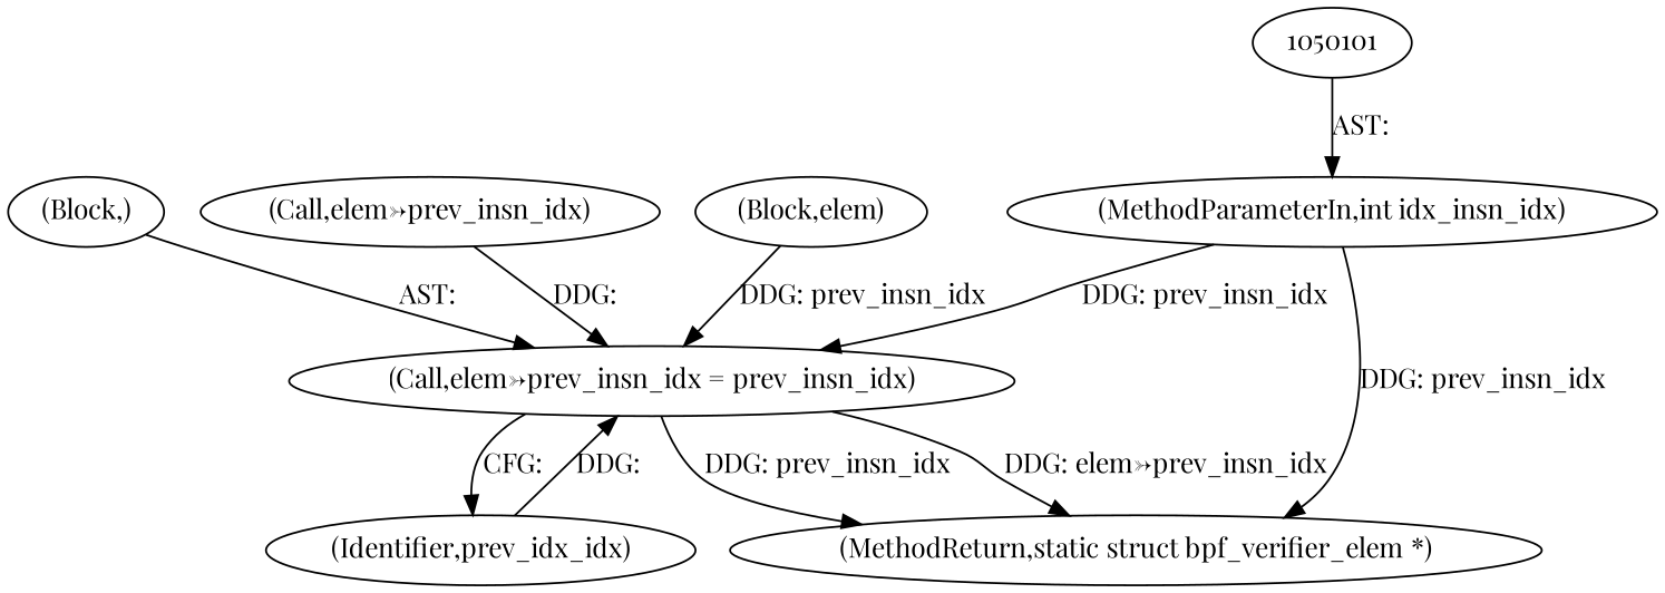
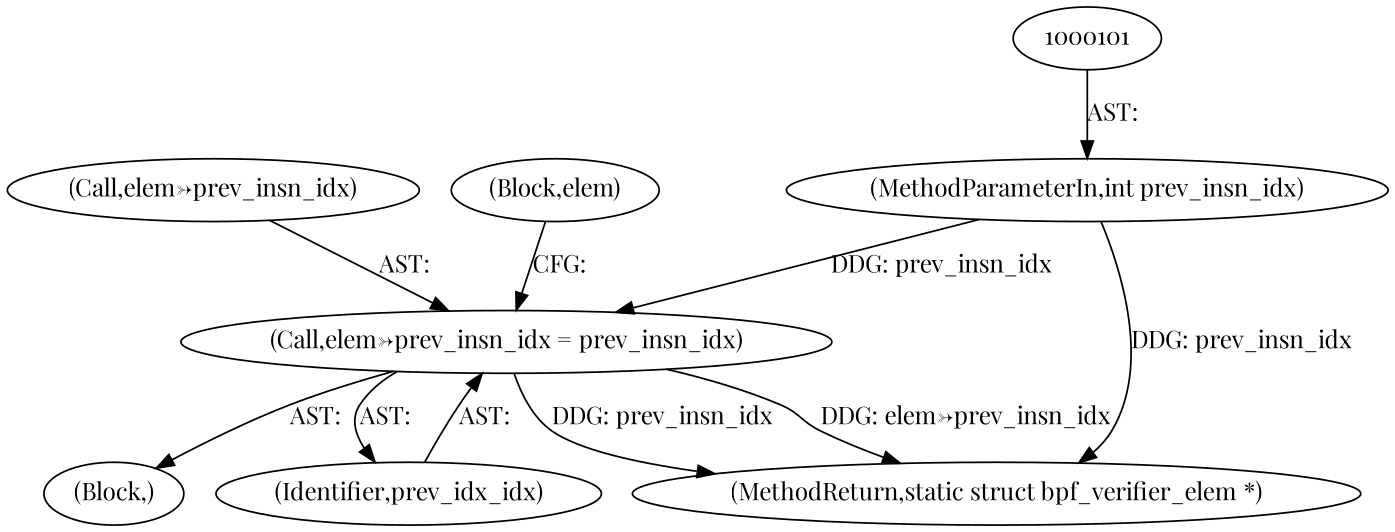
  digraph {
    fontname="Playfair Display"
    node [fontname="Playfair Display"]
    edge [fontname="Playfair Display"]
-   n1 [label="(MethodParameterIn,int idx_insn_idx)"]
+   n1 [label="(MethodParameterIn,int prev_insn_idx)"]
    n2 [label="(Call,elem->prev_insn_idx = prev_insn_idx)"]
    n3 [label="(MethodReturn,static struct bpf_verifier_elem *)"]
    n4 [label="(Block,)"]
    n5 [label="(Identifier,prev_idx_idx)"]
-   1000101 [label=1050101]
+   1000101
    n7 [label="(Call,elem->prev_insn_idx)"]
    n8 [label="(Block,elem)"]
    n1 -> n2 [label="DDG: prev_insn_idx"]
    n1 -> n3 [label="DDG: prev_insn_idx"]
    n2 -> n3 [label="DDG: elem->prev_insn_idx"]
    n2 -> n3 [label="DDG: prev_insn_idx"]
-   n4 -> n2 [label="AST: "]
-   n2 -> n5 [label="CFG: "]
-   n5 -> n2 [label="DDG: "]
+   n2 -> n4 [label="AST: "]
+   n2 -> n5 [label="AST: "]
+   n5 -> n2 [label="AST: "]
    1000101 -> n1 [label="AST: "]
-   n7 -> n2 [label="DDG: "]
-   n8 -> n2 [label="DDG: prev_insn_idx"]
+   n7 -> n2 [label="AST: "]
+   n8 -> n2 [label="CFG: "]
  }
